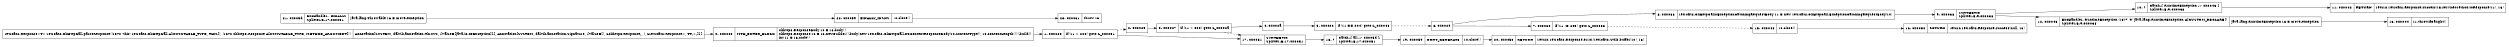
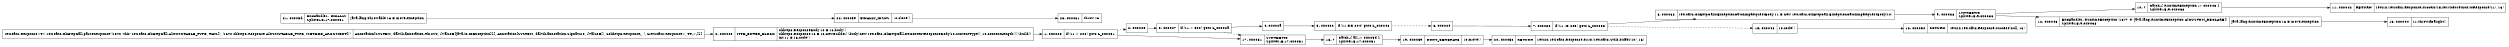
  digraph {
    rankdir=LR
    node [shape=record]
    n1 [label="{0\:\ 0x0000|MTH_ENTER_BLOCK\l|okhttp3.ResponseBody r0 = r6.body()\lokhttp3.Response r6 = r6.newBuilder().body(new retrofit2.OkHttpCall.NoContentResponseBody(r0.contentType(), r0.contentLength())).build()\lint r1 = r6.code()\l}"]
    n2 [label="{1\:\ 0x0023|if (r1 \< 200) goto L_0x0051\l}"]
    n3 [label="{2\:\ 0x0025}"]
    n4 [label="{17\:\ 0x0051|SYNTHETIC\lSplitter:B:17:0x0051\l}"]
    n5 [label="{3\:\ 0x0027|if (r1 \< 300) goto L_0x002a\l}"]
    n6 [label="{18\:\ ?|Catch:\{ all \-\> 0x005d \}\lSplitter:B:17:0x0051\l}"]
    n7 [label="{4\:\ 0x002a}"]
    n8 [label="{5\:\ 0x002c|if (r1 == 204) goto L_0x0048\l}"]
    n9 [label="{6\:\ 0x002e}"]
    n10 [label="{7\:\ 0x0030|if (r1 != 205) goto L_0x0033\l}"]
-   n11 [label="{15\:\ 0x0048|r0.close()\l}"]
+   n11 [label="{15\:\ 0x0048|r0.code()\l}"]
    n12 [label="{16\:\ 0x0050|RETURN\l|return retrofit2.Response.success(null, r6)\l}"]
    n13 [label="{8\:\ 0x0033|retrofit2.OkHttpCall$ExceptionCatchingRequestBody r1 = new retrofit2.OkHttpCall.ExceptionCatchingRequestBody(r0)\l}"]
    n14 [label="{9\:\ 0x0038|SYNTHETIC\lSplitter:B:9:0x0038\l}"]
    n15 [label="{10\:\ ?|Catch:\{ RuntimeException \-\> 0x0043 \}\lSplitter:B:9:0x0038\l}"]
    n16 [label="{12\:\ 0x0043|ExcHandler: RuntimeException (r6v7 'e' java.lang.RuntimeException A[CUSTOM_DECLARE])\lSplitter:B:9:0x0038\l|java.lang.RuntimeException r6 = move\-exception\l}"]
    n17 [label="{11\:\ 0x0042|RETURN\l|return retrofit2.Response.success(r5.serviceMethod.toResponse(r1), r6)\l}"]
    n18 [label="{13\:\ 0x0044|r1.throwIfCaught()\l}"]
-   n19 [label="{19\:\ 0x0059|DONT_GENERATE\l|r0.close()\l}"]
+   n19 [label="{19\:\ 0x0059|DONT_GENERATE\l|r0.move()\l}"]
    n20 [label="{21\:\ 0x005d|ExcHandler:  FINALLY\lSplitter:B:17:0x0051\l|java.lang.Throwable r6 = move\-exception\l}"]
    n21 [label="{22\:\ 0x005e|FINALLY_INSNS\l|r0.close()\l}"]
    n22 [label="{20\:\ 0x005c|RETURN\l|return retrofit2.Response.error(retrofit2.Utils.buffer(r0), r6)\l}"]
    n23 [label="{23\:\ 0x0061|throw r6\l}"]
    n24 [label="{retrofit2.Response\<T\> retrofit2.OkHttpCall.parseResponse((r5v0 'this' retrofit2.OkHttpCall A[IMMUTABLE_TYPE, THIS]), (r6v0 okhttp3.Response A[IMMUTABLE_TYPE, METHOD_ARGUMENT]))  | Annotation[SYSTEM, dalvik.annotation.Throws, \{value=[java.io.IOException]\}], Annotation[SYSTEM, dalvik.annotation.Signature, \{value=[(, Lokhttp3\/Response;, ), Lretrofit2\/Response\<, TT;\>;]\}]\l}"]
    n1 -> n2
    n2 -> n3 [style=dashed]
    n2 -> n4
    n3 -> n5
    n4 -> n6
    n5 -> n4 [style=dashed]
    n5 -> n7
    n6 -> n19
    n7 -> n8
    n8 -> n9 [style=dashed]
    n9 -> n10
    n10 -> n11 [style=dashed]
-   n9 -> n13
+   n10 -> n13
    n11 -> n12
    n13 -> n14
    n14 -> n15
    n14 -> n16
    n15 -> n17
    n16 -> n18
    n19 -> n22
    n20 -> n21
    n21 -> n23
    n24 -> n1
  }
